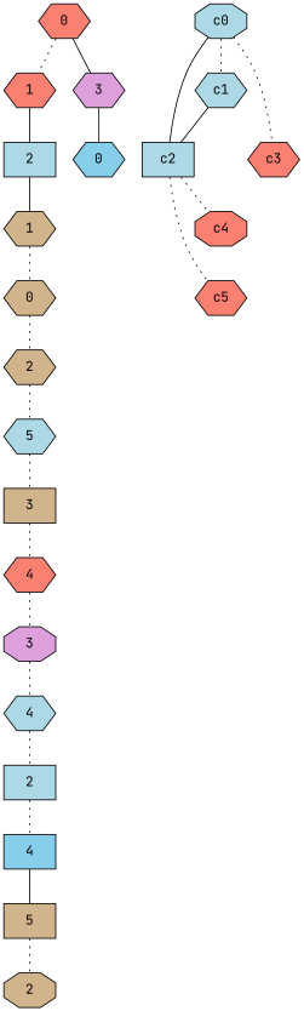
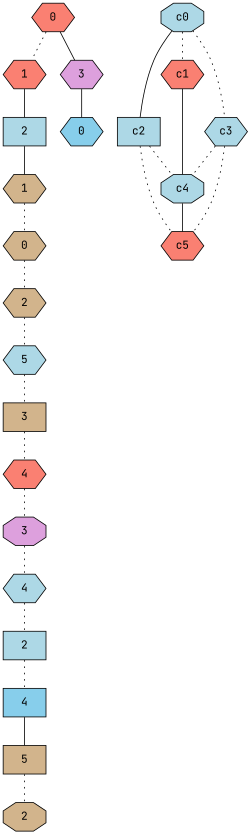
  graph {
    fontname="JetBrains Mono"
    node [fillcolor=lightblue fontname="JetBrains Mono" shape=hexagon style=filled]
    edge [fontname="JetBrains Mono" style=dotted]
    n1 [fillcolor=salmon label=0]
    n2 [fillcolor=salmon label=1]
    n3 [fillcolor=plum label=3]
    n4 [label=2 shape=box]
    n5 [fillcolor=skyblue label=0]
    n6 [fillcolor=tan label=1]
    n7 [fillcolor=tan label=0]
    n8 [fillcolor=tan label=2]
    n9 [label=5]
    n10 [fillcolor=tan label=3 shape=box]
    n11 [fillcolor=salmon label=4]
    n12 [fillcolor=plum label=3 shape=octagon]
    n13 [label=4]
    n14 [label=2 shape=box]
    n15 [fillcolor=skyblue label=4 shape=box]
    n16 [fillcolor=tan label=5 shape=box]
    n17 [fillcolor=tan label=2 shape=octagon]
    c0 [shape=octagon]
-   c1
+   c1 [fillcolor=salmon]
    c2 [shape=box]
-   c3 [fillcolor=salmon]
-   c4 [fillcolor=salmon shape=octagon]
+   c3
+   c4 [shape=octagon]
    c5 [fillcolor=salmon]
    n1 -- n2
    n1 -- n3 [style=""]
    n2 -- n4 [style=""]
    n3 -- n5 [style=""]
    n4 -- n6 [style=""]
    n6 -- n7
    n7 -- n8
    n8 -- n9
    n9 -- n10
    n10 -- n11
    n11 -- n12
    n12 -- n13
    n13 -- n14
    n14 -- n15
    n15 -- n16 [style=""]
    n16 -- n17
    c0 -- c1
    c0 -- c2 [style=solid]
    c0 -- c3
-   c1 -- c2 [style=""]
+   c1 -- c4 [style=""]
    c2 -- c4
    c2 -- c5
+   c3 -- c4
+   c3 -- c5
+   c4 -- c5 [style=""]
  }
